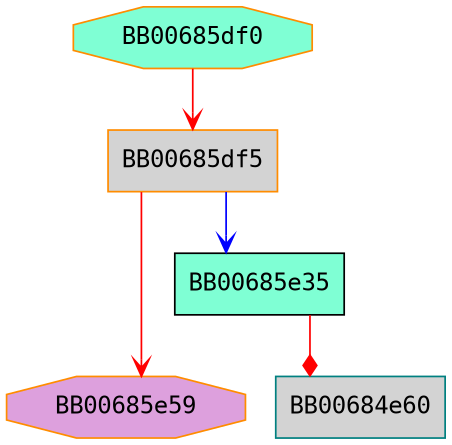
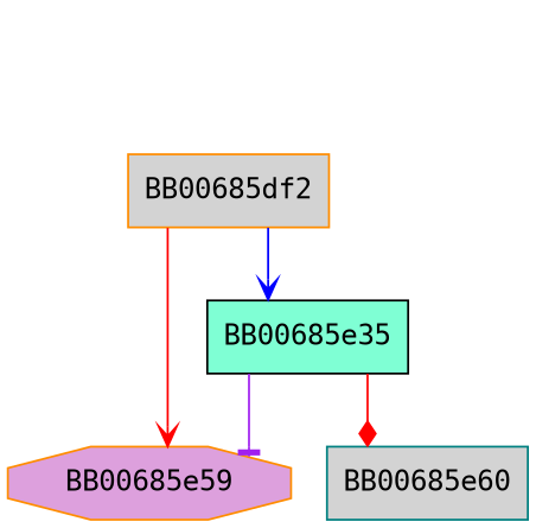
  digraph {
    fontname="DejaVu Sans Mono"
    splines=ortho
    node [color=darkorange fillcolor=aquamarine fontname="DejaVu Sans Mono" shape=box style=filled]
    edge [arrowhead=vee color=red fontname="DejaVu Sans Mono"]
-   BB00685df0 [shape=octagon]
-   BB00685df5 [fillcolor=lightgrey]
-   BB00685e60 [color=teal fillcolor=lightgrey label=BB00684e60]
+   BB00685df5 [fillcolor=lightgrey label=BB00685df2]
+   BB00685e60 [color=teal fillcolor=lightgrey]
    BB00685e59 [fillcolor=plum shape=octagon]
    BB00685e35 [color=black]
-   BB00685df0 -> BB00685df5
    BB00685df5 -> BB00685e59
    BB00685df5 -> BB00685e35 [color=blue]
    BB00685e35 -> BB00685e60 [arrowhead=diamond]
+   BB00685e35 -> BB00685e59 [arrowhead=tee color=purple]
  }
